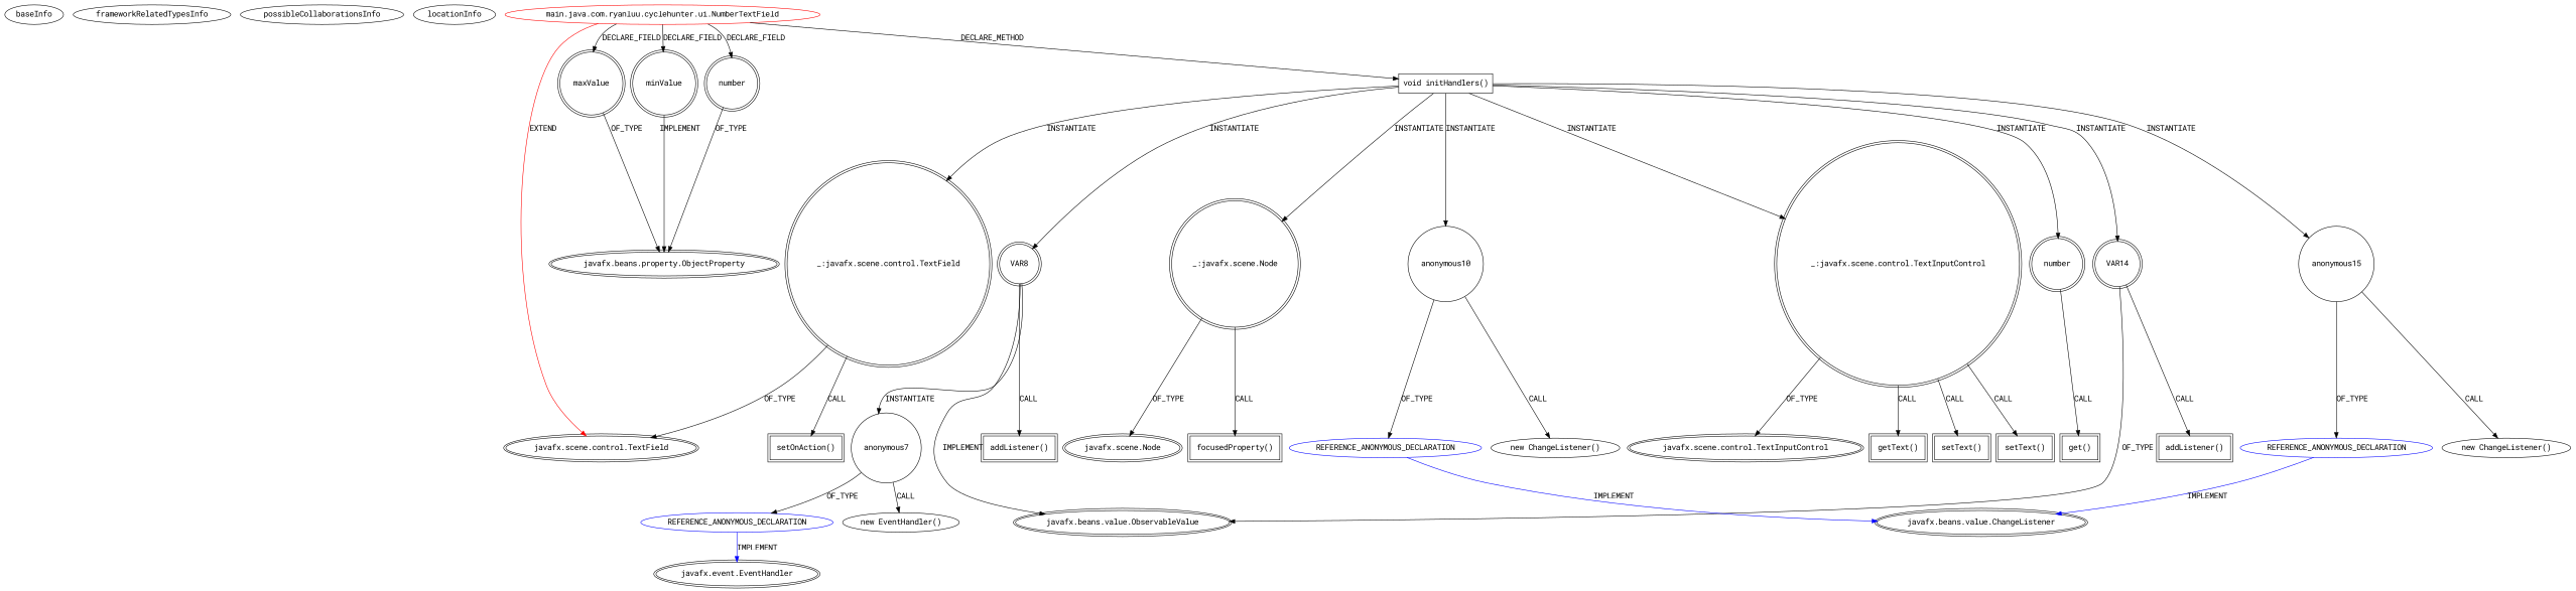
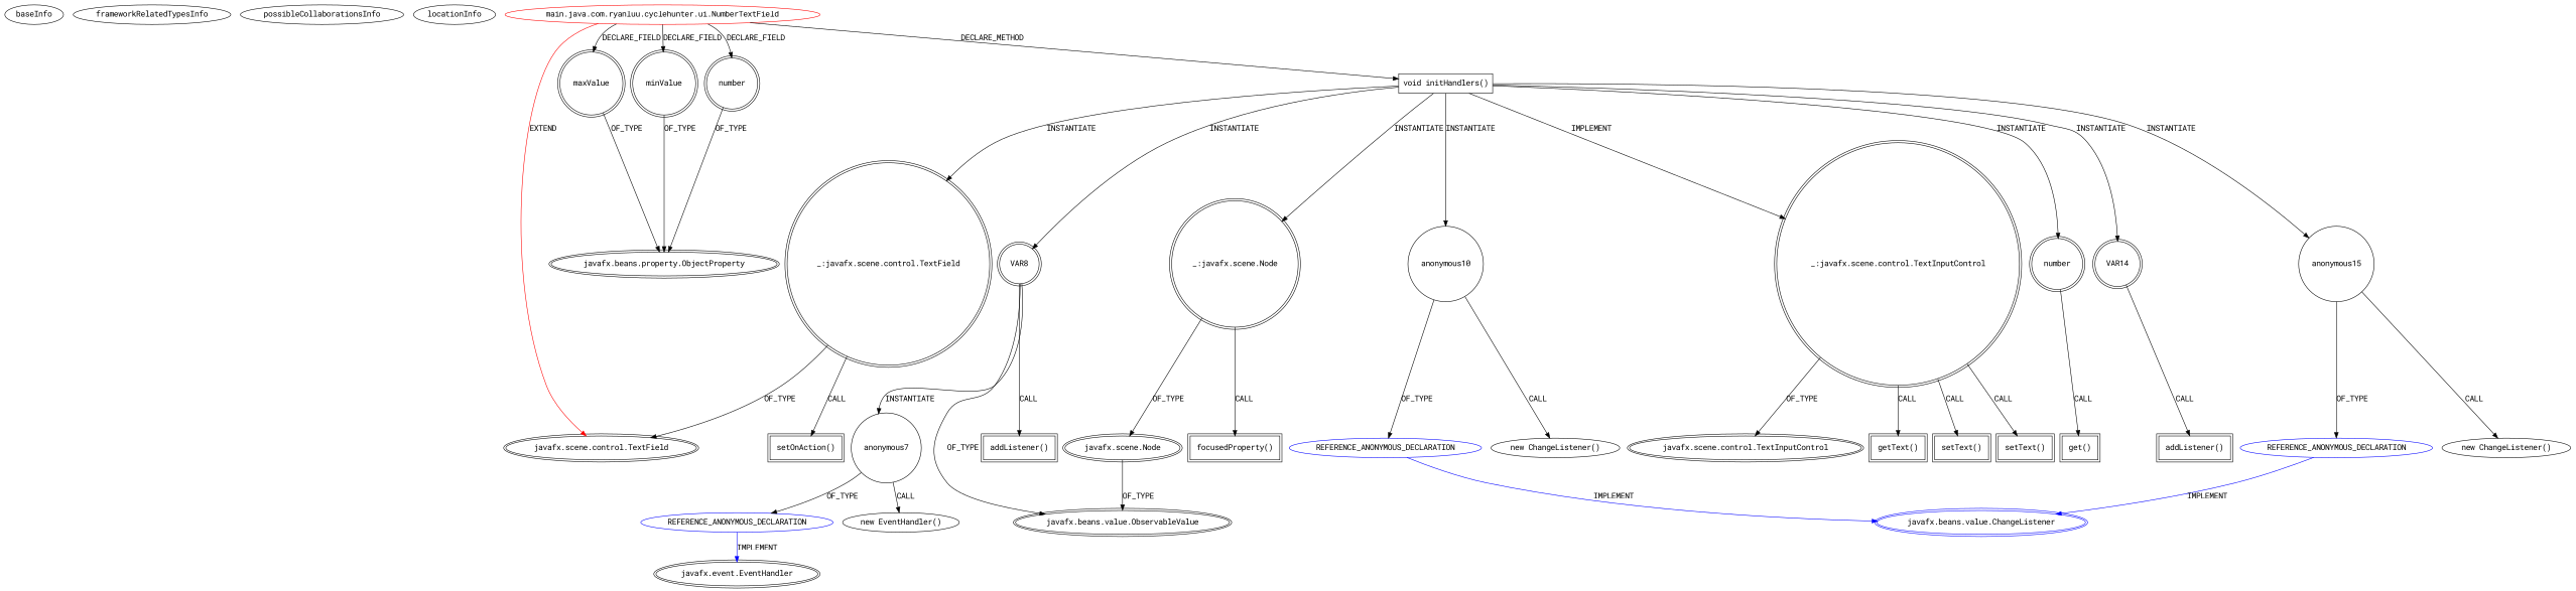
  digraph {
    fontname="Roboto Mono"
    node [fontname="Roboto Mono" isFrameworkType=true vertexType=VARIABLE_EXPRESION peripheries=2]
    edge [fontname="Roboto Mono"]
    baseInfo [category=extension_graph graphId=4043 isAnonymous=false possibleRelation=true isFrameworkType="" vertexType="" peripheries=""]
    frameworkRelatedTypesInfo [0="javafx.scene.control.TextField" isFrameworkType="" vertexType="" peripheries=""]
    possibleCollaborationsInfo [0="4043~CLIENT_METHOD_DECLARATION-INSTANTIATION-~javafx.scene.control.TextField ~javafx.event.EventHandler ~false~true" 1="4043~CLIENT_METHOD_DECLARATION-INSTANTIATION-~javafx.scene.control.TextField ~javafx.beans.value.ChangeListener ~false~true" isFrameworkType="" vertexType="" peripheries=""]
    locationInfo [contextSignature=NumberTextField filePath="/rluu-cyclehunter/cyclehunter-javafx-master/src/main/java/com/ryanluu/cyclehunter/ui/NumberTextField.java" graphId=4043 projectName="rluu-cyclehunter" isFrameworkType="" vertexType="" peripheries=""]
    n5 [color=red isFrameworkType=false label="main.java.com.ryanluu.cyclehunter.ui.NumberTextField" vertexType=ROOT_CLIENT_CLASS_DECLARATION peripheries=""]
    n6 [label="javafx.scene.control.TextField" vertexType=FRAMEWORK_CLASS_TYPE]
    n7 [label=maxValue shape=circle vertexType=FIELD_DECLARATION]
    n8 [label=minValue shape=circle vertexType=FIELD_DECLARATION]
    n9 [label=number shape=circle vertexType=FIELD_DECLARATION]
    n10 [isFrameworkType=false label="void initHandlers()" shape=box vertexType=CLIENT_METHOD_DECLARATION peripheries=""]
    n11 [label="javafx.beans.property.ObjectProperty" vertexType=FRAMEWORK_CLASS_TYPE]
    n12 [label="_:javafx.scene.control.TextField" shape=circle]
    n13 [label=VAR8 shape=circle]
    n14 [label="_:javafx.scene.Node" shape=circle]
    n15 [isFrameworkType=false label=anonymous10 shape=circle peripheries=""]
    n16 [label="_:javafx.scene.control.TextInputControl" shape=circle]
    n17 [label=number shape=circle]
    n18 [label=VAR14 shape=circle]
    n19 [isFrameworkType=false label=anonymous15 shape=circle peripheries=""]
    n20 [label="setOnAction()" shape=box vertexType=INSIDE_CALL]
    n21 [isFrameworkType=false label=anonymous7 shape=circle peripheries=""]
    n22 [color=blue isFrameworkType=false label=REFERENCE_ANONYMOUS_DECLARATION vertexType=REFERENCE_ANONYMOUS_DECLARATION peripheries=""]
    n23 [isFrameworkType=false label="new EventHandler()" vertexType=CONSTRUCTOR_CALL peripheries=""]
    n24 [label="javafx.beans.value.ObservableValue" vertexType=FRAMEWORK_INTERFACE_TYPE]
    n25 [label="addListener()" shape=box vertexType=INSIDE_CALL]
    n26 [label="javafx.scene.Node" vertexType=FRAMEWORK_CLASS_TYPE]
    n27 [label="focusedProperty()" shape=box vertexType=INSIDE_CALL]
    n28 [color=blue isFrameworkType=false label=REFERENCE_ANONYMOUS_DECLARATION vertexType=REFERENCE_ANONYMOUS_DECLARATION peripheries=""]
    n29 [isFrameworkType=false label="new ChangeListener()" vertexType=CONSTRUCTOR_CALL peripheries=""]
    n30 [label="javafx.scene.control.TextInputControl" vertexType=FRAMEWORK_CLASS_TYPE]
    n31 [label="getText()" shape=box vertexType=INSIDE_CALL]
    n32 [label="setText()" shape=box vertexType=INSIDE_CALL]
    n33 [label="setText()" shape=box vertexType=INSIDE_CALL]
    n34 [label="get()" shape=box vertexType=INSIDE_CALL]
    n35 [label="addListener()" shape=box vertexType=INSIDE_CALL]
    n36 [color=blue isFrameworkType=false label=REFERENCE_ANONYMOUS_DECLARATION vertexType=REFERENCE_ANONYMOUS_DECLARATION peripheries=""]
    n37 [isFrameworkType=false label="new ChangeListener()" vertexType=CONSTRUCTOR_CALL peripheries=""]
    n38 [label="javafx.event.EventHandler" vertexType=FRAMEWORK_INTERFACE_TYPE]
-   n39 [label="javafx.beans.value.ChangeListener" vertexType=FRAMEWORK_INTERFACE_TYPE]
+   n39 [label="javafx.beans.value.ChangeListener" vertexType=FRAMEWORK_INTERFACE_TYPE color=blue]
    n5 -> n6 [color=red label=EXTEND]
    n5 -> n7 [label=DECLARE_FIELD]
    n5 -> n8 [label=DECLARE_FIELD]
    n5 -> n9 [label=DECLARE_FIELD]
    n5 -> n10 [label=DECLARE_METHOD]
    n7 -> n11 [label=OF_TYPE]
-   n8 -> n11 [label=IMPLEMENT]
+   n8 -> n11 [label=OF_TYPE]
    n9 -> n11 [label=OF_TYPE]
    n10 -> n12 [label=INSTANTIATE]
    n10 -> n13 [label=INSTANTIATE]
    n10 -> n14 [label=INSTANTIATE]
    n10 -> n15 [label=INSTANTIATE]
-   n10 -> n16 [label=INSTANTIATE]
+   n10 -> n16 [label=IMPLEMENT]
    n10 -> n17 [label=INSTANTIATE]
    n10 -> n18 [label=INSTANTIATE]
    n10 -> n19 [label=INSTANTIATE]
    n12 -> n6 [label=OF_TYPE]
    n12 -> n20 [label=CALL]
    n13 -> n21 [label=INSTANTIATE]
-   n13 -> n24 [label=IMPLEMENT]
+   n13 -> n24 [label=OF_TYPE]
    n13 -> n25 [label=CALL]
    n14 -> n26 [label=OF_TYPE]
    n14 -> n27 [label=CALL]
    n15 -> n28 [label=OF_TYPE]
    n15 -> n29 [label=CALL]
    n16 -> n30 [label=OF_TYPE]
    n16 -> n31 [label=CALL]
    n16 -> n32 [label=CALL]
    n16 -> n33 [label=CALL]
    n17 -> n34 [label=CALL]
-   n18 -> n24 [label=OF_TYPE]
+   n26 -> n24 [label=OF_TYPE]
    n18 -> n35 [label=CALL]
    n19 -> n36 [label=OF_TYPE]
    n19 -> n37 [label=CALL]
    n21 -> n22 [label=OF_TYPE]
    n21 -> n23 [label=CALL]
    n22 -> n38 [color=blue label=IMPLEMENT]
    n28 -> n39 [color=blue label=IMPLEMENT]
    n36 -> n39 [color=blue label=IMPLEMENT]
  }
